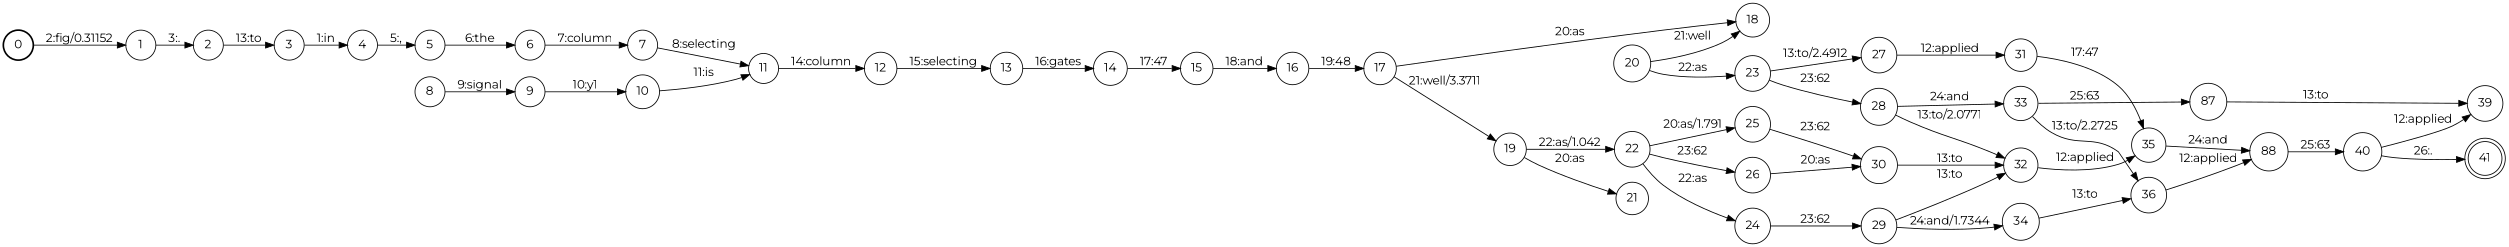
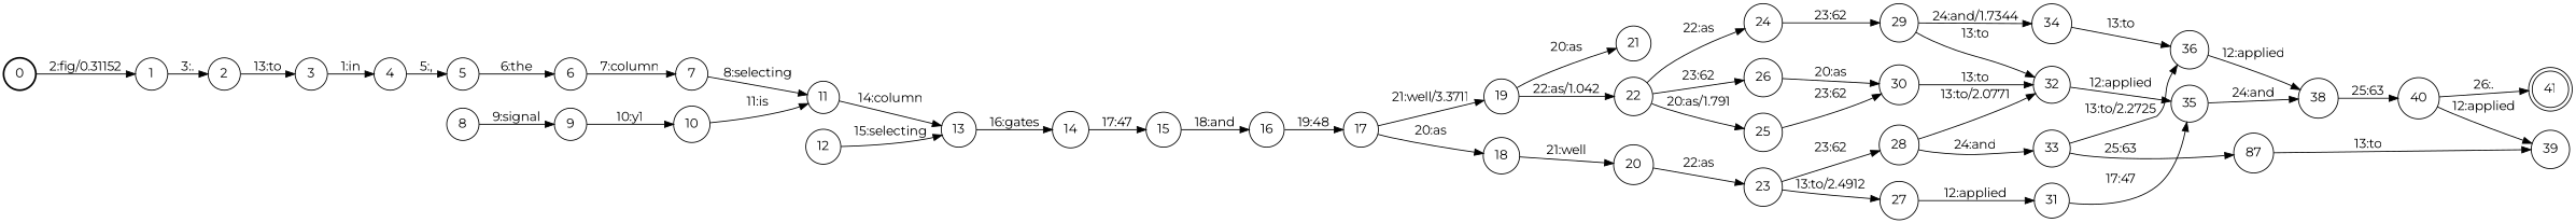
  digraph {
    fontname=Montserrat
    nodesep=0.25
    rankdir=LR
    ranksep=0.4
    node [fontname=Montserrat fontsize=14 shape=circle style=solid]
    edge [fontname=Montserrat fontsize=14]
    n1 [label=0 style=bold]
    n2 [label=1]
    n3 [label=2]
    n4 [label=3]
    n5 [label=4]
    n6 [label=5]
    n7 [label=6]
    n8 [label=7]
    n9 [label=11]
    n10 [label=8]
    n11 [label=9]
    n12 [label=10]
    n13 [label=12]
    n14 [label=13]
    n15 [label=14]
    n16 [label=15]
    n17 [label=16]
    n18 [label=17]
    n19 [label=18]
    n20 [label=19]
    n21 [label=20]
    n22 [label=21]
    n23 [label=22]
    n24 [label=23]
    n25 [label=24]
    n26 [label=25]
    n27 [label=26]
    n28 [label=27]
    n29 [label=28]
    n30 [label=29]
    n31 [label=30]
    n32 [label=31]
    n33 [label=32]
    n34 [label=33]
    n35 [label=34]
    n36 [label=35]
    n37 [label=36]
    n38 [label=87]
-   n39 [label=88]
+   n39 [label=38]
    n40 [label=39]
    n41 [label=40]
    n42 [label=41 shape=doublecircle]
    n1 -> n2 [label="2:fig/0.31152"]
    n2 -> n3 [label="3:."]
    n3 -> n4 [label="13:to"]
    n4 -> n5 [label="1:in"]
    n5 -> n6 [label="5:,"]
    n6 -> n7 [label="6:the"]
    n7 -> n8 [label="7:column"]
    n8 -> n9 [label="8:selecting"]
-   n9 -> n13 [label="14:column"]
+   n9 -> n14 [label="14:column"]
    n10 -> n11 [label="9:signal"]
    n11 -> n12 [label="10:y1"]
    n12 -> n9 [label="11:is"]
    n13 -> n14 [label="15:selecting"]
    n14 -> n15 [label="16:gates"]
    n15 -> n16 [label="17:47"]
    n16 -> n17 [label="18:and"]
    n17 -> n18 [label="19:48"]
    n18 -> n19 [label="20:as"]
    n18 -> n20 [label="21:well/3.3711"]
-   n21 -> n19 [label="21:well"]
+   n19 -> n21 [label="21:well"]
    n20 -> n22 [label="20:as"]
    n20 -> n23 [label="22:as/1.042"]
    n21 -> n24 [label="22:as"]
    n23 -> n25 [label="22:as"]
    n23 -> n26 [label="20:as/1.791"]
    n23 -> n27 [label="23:62"]
    n24 -> n28 [label="13:to/2.4912"]
    n24 -> n29 [label="23:62"]
    n25 -> n30 [label="23:62"]
    n26 -> n31 [label="23:62"]
    n27 -> n31 [label="20:as"]
    n28 -> n32 [label="12:applied"]
    n29 -> n33 [label="13:to/2.0771"]
    n29 -> n34 [label="24:and"]
    n30 -> n33 [label="13:to"]
    n30 -> n35 [label="24:and/1.7344"]
    n31 -> n33 [label="13:to"]
    n32 -> n36 [label="17:47"]
    n33 -> n36 [label="12:applied"]
    n34 -> n37 [label="13:to/2.2725"]
    n34 -> n38 [label="25:63"]
    n35 -> n37 [label="13:to"]
    n36 -> n39 [label="24:and"]
    n37 -> n39 [label="12:applied"]
    n38 -> n40 [label="13:to"]
    n39 -> n41 [label="25:63"]
    n41 -> n40 [label="12:applied"]
    n41 -> n42 [label="26:."]
  }
